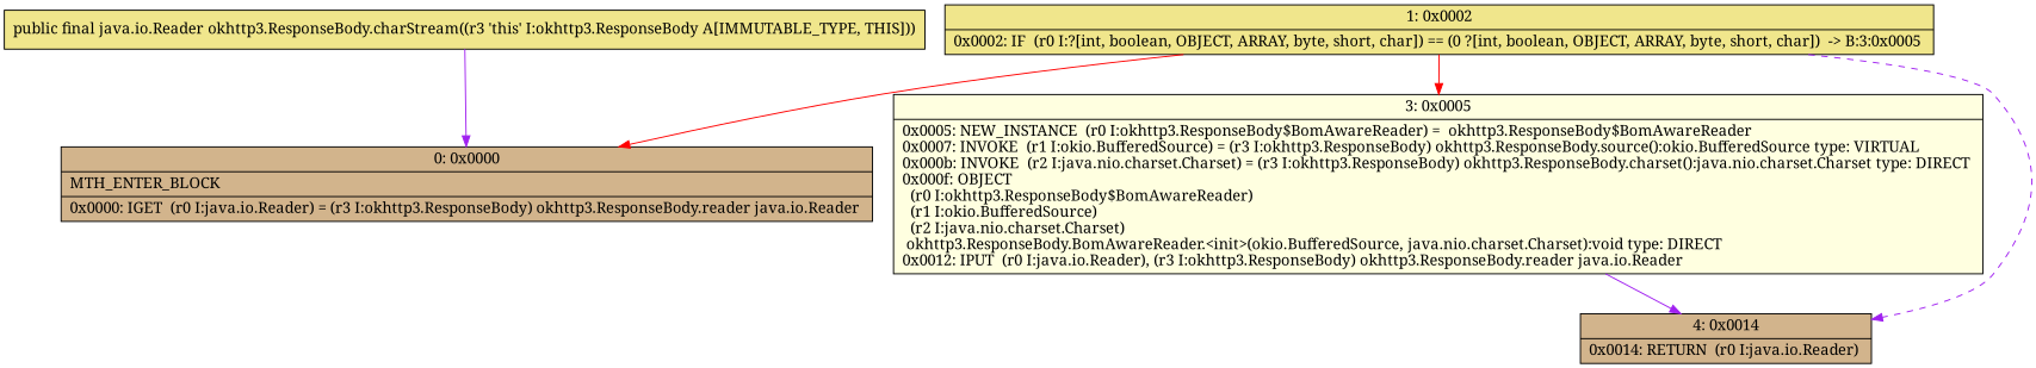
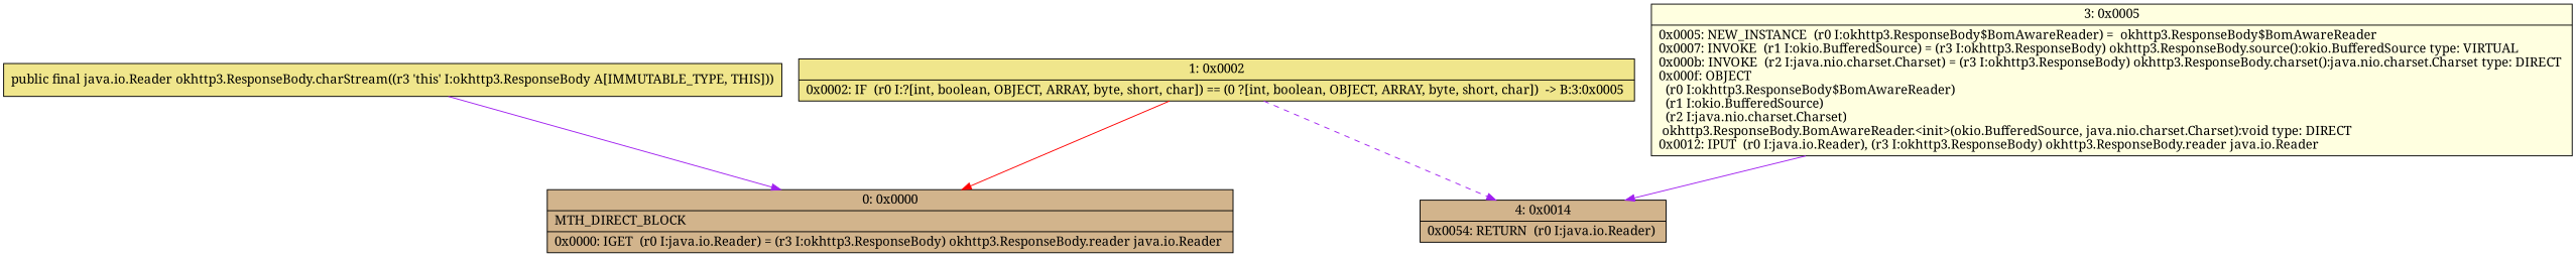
  digraph {
    fontname="Noto Serif"
    node [fillcolor=tan fontname="Noto Serif" shape=record style=filled]
    edge [color=purple fontname="Noto Serif"]
-   n1 [label="{0\:\ 0x0000|MTH_ENTER_BLOCK\l|0x0000: IGET  (r0 I:java.io.Reader) = (r3 I:okhttp3.ResponseBody) okhttp3.ResponseBody.reader java.io.Reader \l}"]
+   n1 [label="{0\:\ 0x0000|MTH_DIRECT_BLOCK\l|0x0000: IGET  (r0 I:java.io.Reader) = (r3 I:okhttp3.ResponseBody) okhttp3.ResponseBody.reader java.io.Reader \l}"]
    n2 [fillcolor=khaki label="{1\:\ 0x0002|0x0002: IF  (r0 I:?[int, boolean, OBJECT, ARRAY, byte, short, char]) == (0 ?[int, boolean, OBJECT, ARRAY, byte, short, char])  \-\> B:3:0x0005 \l}"]
    n3 [fillcolor=lightyellow label="{3\:\ 0x0005|0x0005: NEW_INSTANCE  (r0 I:okhttp3.ResponseBody$BomAwareReader) =  okhttp3.ResponseBody$BomAwareReader \l0x0007: INVOKE  (r1 I:okio.BufferedSource) = (r3 I:okhttp3.ResponseBody) okhttp3.ResponseBody.source():okio.BufferedSource type: VIRTUAL \l0x000b: INVOKE  (r2 I:java.nio.charset.Charset) = (r3 I:okhttp3.ResponseBody) okhttp3.ResponseBody.charset():java.nio.charset.Charset type: DIRECT \l0x000f: OBJECT  \l  (r0 I:okhttp3.ResponseBody$BomAwareReader)\l  (r1 I:okio.BufferedSource)\l  (r2 I:java.nio.charset.Charset)\l okhttp3.ResponseBody.BomAwareReader.\<init\>(okio.BufferedSource, java.nio.charset.Charset):void type: DIRECT \l0x0012: IPUT  (r0 I:java.io.Reader), (r3 I:okhttp3.ResponseBody) okhttp3.ResponseBody.reader java.io.Reader \l}"]
-   n4 [label="{4\:\ 0x0014|0x0014: RETURN  (r0 I:java.io.Reader) \l}"]
+   n4 [label="{4\:\ 0x0014|0x0054: RETURN  (r0 I:java.io.Reader) \l}"]
    n5 [fillcolor=khaki label="{public final java.io.Reader okhttp3.ResponseBody.charStream((r3 'this' I:okhttp3.ResponseBody A[IMMUTABLE_TYPE, THIS])) }"]
    n2 -> n1 [color=red]
-   n2 -> n3 [color=red]
    n2 -> n4 [style=dashed]
    n3 -> n4
    n5 -> n1
  }
